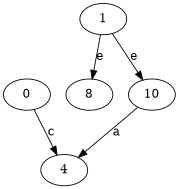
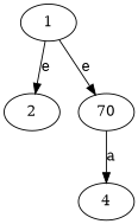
  strict digraph {
-   0
    4
    1
-   2 [label=8]
-   10
-   0 -> 4 [label=c]
+   2
+   10 [label=70]
    1 -> 2 [label=e]
    1 -> 10 [label=e]
    10 -> 4 [label=a]
  }
